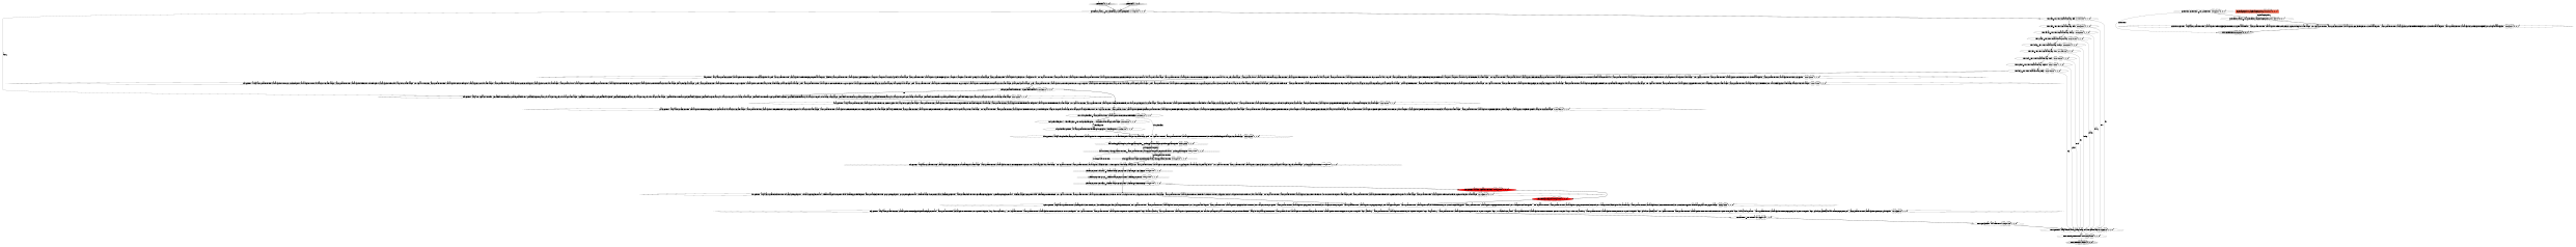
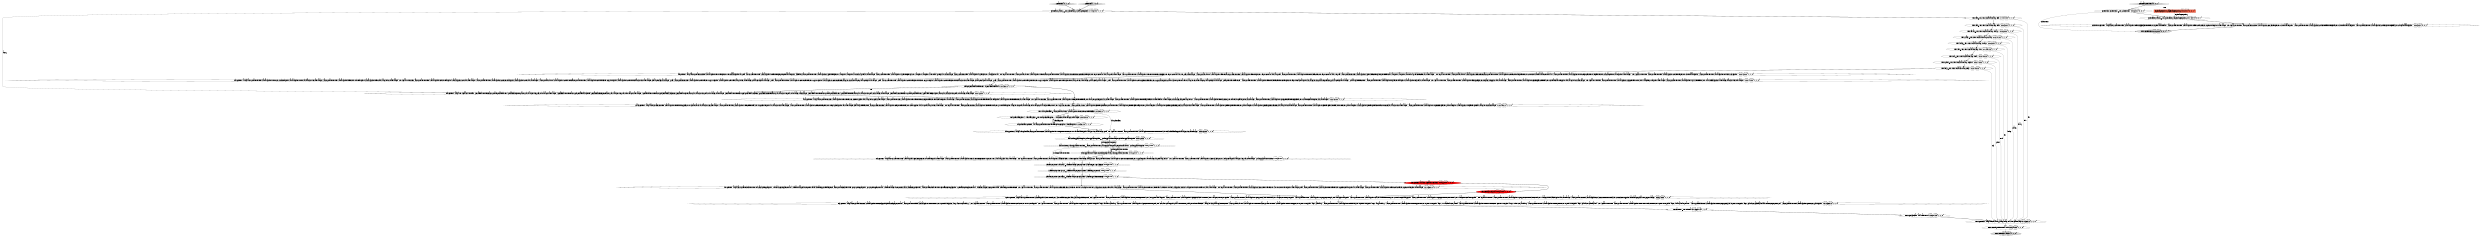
  digraph {
    node [fillcolor=white shape=ellipse style=filled]
    edge [style=bold]
    n1 [label="SidePaneComponent webSearch = sidePaneManager.getComponent(SidePaneType.WEB_SEARCH)@@@30@@@['1', '1', '0']"]
    n2 [label="SidePaneComponent groups = sidePaneManager.getComponent(SidePaneType.GROUPS)@@@31@@@['1', '1', '0']"]
    n3 [label="SidePaneComponent openOffice = sidePaneManager.getComponent(SidePaneType.OPEN_OFFICE)@@@32@@@['1', '1', '0']"]
    n4 [label="menu.getStyleClass().add(\"mainMenu\")@@@37@@@['1', '1', '0']"]
    n5 [label="menu.getMenus().addAll(file,edit,library,quality,lookup,tools,view,options,help)@@@38@@@['1', '1', '0']"]
    n6 [label="menu.setUseSystemMenuBar(true)@@@39@@@['1', '1', '0']"]
    n7 [label="tools.getItems().addAll(factory.createMenuItem(StandardActions.PARSE_LATEX,new ParseLatexAction(stateManager)),factory.createMenuItem(StandardActions.NEW_SUB_LIBRARY_FROM_AUX,new NewSubLibraryAction(this,stateManager)),new SeparatorMenuItem(),factory.createMenuItem(StandardActions.WRITE_XMP,new WriteXMPAction(stateManager,dialogService)),factory.createMenuItem(StandardActions.COPY_LINKED_FILES,new CopyFilesAction(stateManager,this.getDialogService())),new SeparatorMenuItem(),factory.createMenuItem(StandardActions.SEND_AS_EMAIL,new SendAsEMailAction(dialogService,prefs,stateManager)),pushToApplicationMenuItem)@@@29@@@['1', '1', '0']"]
    n8 [fillcolor=red label="view.getItems().add(new SeparatorMenuItem())@@@33@@@['1', '0', '0']"]
    n9 [label="view.getItems().addAll(factory.createCheckMenuItem(webSearch.getToggleAction(),webSearch.getToggleCommand(),sidePaneManager.isComponentVisible(SidePaneType.WEB_SEARCH)),factory.createCheckMenuItem(groups.getToggleAction(),groups.getToggleCommand(),sidePaneManager.isComponentVisible(SidePaneType.GROUPS)),factory.createCheckMenuItem(openOffice.getToggleAction(),openOffice.getToggleCommand(),sidePaneManager.isComponentVisible(SidePaneType.OPEN_OFFICE)),new SeparatorMenuItem(),factory.createMenuItem(StandardActions.NEXT_PREVIEW_STYLE,new PreviewSwitchAction(PreviewSwitchAction.Direction.NEXT,this,stateManager)),factory.createMenuItem(StandardActions.PREVIOUS_PREVIEW_STYLE,new PreviewSwitchAction(PreviewSwitchAction.Direction.PREVIOUS,this,stateManager)),new SeparatorMenuItem(),factory.createMenuItem(StandardActions.SHOW_PDF_VIEWER,new ShowDocumentViewerAction(stateManager,prefs)),factory.createMenuItem(StandardActions.EDIT_ENTRY,new OpenEntryEditorAction(this,stateManager)),factory.createMenuItem(StandardActions.OPEN_CONSOLE,new OpenConsoleAction(stateManager)))@@@33@@@['0', '1', '0']"]
    n10 [fillcolor=red label="view.setOnShowing(null)@@@34@@@['1', '0', '0']"]
    n11 [label="options.getItems().addAll(factory.createMenuItem(StandardActions.SHOW_PREFS,new ShowPreferencesAction(this,Globals.TASK_EXECUTOR)),new SeparatorMenuItem(),factory.createMenuItem(StandardActions.SETUP_GENERAL_FIELDS,new SetupGeneralFieldsAction()),factory.createMenuItem(StandardActions.MANAGE_CUSTOM_IMPORTS,new ManageCustomImportsAction()),factory.createMenuItem(StandardActions.MANAGE_CUSTOM_EXPORTS,new ManageCustomExportsAction()),factory.createMenuItem(StandardActions.MANAGE_JOURNALS,new ManageJournalsAction()),factory.createMenuItem(StandardActions.CUSTOMIZE_KEYBINDING,new CustomizeKeyBindingAction()),factory.createMenuItem(StandardActions.MANAGE_PROTECTED_TERMS,new ManageProtectedTermsAction()),new SeparatorMenuItem(),factory.createMenuItem(StandardActions.MANAGE_CONTENT_SELECTORS,new ManageContentSelectorAction(this,stateManager)),factory.createMenuItem(StandardActions.CUSTOMIZE_ENTRY_TYPES,new CustomizeEntryAction(stateManager,Globals.entryTypesManager)))@@@34@@@['1', '1', '0']"]
    n12 [label="lookup.getItems().addAll(lookupIdentifiers,factory.createMenuItem(StandardActions.DOWNLOAD_FULL_TEXT,new DownloadFullTextAction(dialogService,stateManager,prefs)),new SeparatorMenuItem(),factory.createMenuItem(StandardActions.FIND_UNLINKED_FILES,new FindUnlinkedFilesAction(dialogService,stateManager)))@@@25@@@['1', '1', '0']"]
    n13 [label="final PushToApplicationAction pushToApplicationAction = pushToApplicationsManager.getPushToApplicationAction()@@@26@@@['1', '1', '0']"]
    n14 [label="final MenuItem pushToApplicationMenuItem = factory.createMenuItem(pushToApplicationAction.getActionInformation(),pushToApplicationAction)@@@27@@@['1', '1', '0']"]
    n15 [label="contextMenu.getItems().addAll(factory.createMenuItem(StandardActions.OPEN_DATABASE_FOLDER,new OpenDatabaseFolder()),factory.createMenuItem(StandardActions.OPEN_CONSOLE,new OpenConsoleAction(stateManager)),new SeparatorMenuItem(),factory.createMenuItem(StandardActions.CLOSE_LIBRARY,new CloseDatabaseAction()),factory.createMenuItem(StandardActions.CLOSE_OTHER_LIBRARIES,new CloseOthersDatabaseAction()),factory.createMenuItem(StandardActions.CLOSE_ALL_LIBRARIES,new CloseAllDatabaseAction()))@@@5@@@['0', '0', '1']"]
    n16 [fillcolor=lightgray label="return contextMenu@@@6@@@['0', '0', '1']"]
    n17 [fillcolor=lightgray label="return menu@@@40@@@['1', '1', '0']"]
    n18 [label="Menu lookup = new Menu(Localization.lang(\"Lookup\"))@@@8@@@['1', '1', '0']"]
    n19 [label="Menu view = new Menu(Localization.lang(\"View\"))@@@9@@@['1', '1', '0']"]
    n20 [label="Menu tools = new Menu(Localization.lang(\"Tools\"))@@@10@@@['1', '1', '0']"]
    n21 [label="Menu edit = new Menu(Localization.lang(\"Edit\"))@@@5@@@['1', '1', '0']"]
    n22 [label="Menu library = new Menu(Localization.lang(\"Library\"))@@@6@@@['1', '1', '0']"]
    n23 [label="Menu quality = new Menu(Localization.lang(\"Quality\"))@@@7@@@['1', '1', '0']"]
    n24 [label="ActionFactory factory = new ActionFactory(keyBindingRepository)@@@4@@@['0', '0', '1']"]
    n25 [label="LookupIdentifierAction<?> identifierAction = new LookupIdentifierAction<>(this,fetcher,stateManager,undoManager)@@@22@@@['1', '1', '0']"]
    n26 [label="lookupIdentifiers.getItems().add(factory.createMenuItem(identifierAction.getAction(),identifierAction))@@@23@@@['1', '1', '0']"]
    n27 [label="ContextMenu contextMenu = new ContextMenu()@@@3@@@['0', '0', '1']"]
    n28 [label="pushToApplicationsManager.registerReconfigurable(pushToApplicationMenuItem)@@@28@@@['1', '1', '0']"]
    n29 [label="Menu options = new Menu(Localization.lang(\"Options\"))@@@11@@@['1', '1', '0']"]
    n30 [label="Menu help = new Menu(Localization.lang(\"Help\"))@@@12@@@['1', '1', '0']"]
    n31 [label="file.getItems().addAll(factory.createMenuItem(StandardActions.NEW_LIBRARY,new NewDatabaseAction(this,prefs)),factory.createMenuItem(StandardActions.OPEN_LIBRARY,getOpenDatabaseAction()),fileHistory,factory.createMenuItem(StandardActions.SAVE_LIBRARY,new SaveAction(SaveAction.SaveMethod.SAVE,this,stateManager)),factory.createMenuItem(StandardActions.SAVE_LIBRARY_AS,new SaveAction(SaveAction.SaveMethod.SAVE_AS,this,stateManager)),factory.createMenuItem(StandardActions.SAVE_ALL,new SaveAllAction(this)),new SeparatorMenuItem(),factory.createSubMenu(StandardActions.IMPORT,factory.createMenuItem(StandardActions.IMPORT_INTO_CURRENT_LIBRARY,new ImportCommand(this,false,prefs,stateManager)),factory.createMenuItem(StandardActions.IMPORT_INTO_NEW_LIBRARY,new ImportCommand(this,true,prefs,stateManager))),factory.createSubMenu(StandardActions.EXPORT,factory.createMenuItem(StandardActions.EXPORT_ALL,new ExportCommand(this,false,prefs)),factory.createMenuItem(StandardActions.EXPORT_SELECTED,new ExportCommand(this,true,prefs)),factory.createMenuItem(StandardActions.SAVE_SELECTED_AS_PLAIN_BIBTEX,new SaveAction(SaveAction.SaveMethod.SAVE_SELECTED,this,stateManager))),new SeparatorMenuItem(),factory.createSubMenu(StandardActions.REMOTE_DB,factory.createMenuItem(StandardActions.CONNECT_TO_SHARED_DB,new ConnectToSharedDatabaseCommand(this)),factory.createMenuItem(StandardActions.PULL_CHANGES_FROM_SHARED_DB,new PullChangesFromSharedAction(stateManager))),new SeparatorMenuItem(),factory.createMenuItem(StandardActions.CLOSE_LIBRARY,new CloseDatabaseAction()),factory.createMenuItem(StandardActions.QUIT,new CloseAction()))@@@13@@@['1', '1', '0']"]
    n32 [label="library.getItems().addAll(factory.createMenuItem(StandardActions.NEW_ENTRY,new NewEntryAction(this,dialogService,prefs,stateManager)),factory.createMenuItem(StandardActions.NEW_ENTRY_FROM_PLAIN_TEXT,new ExtractBibtexAction(stateManager)),factory.createMenuItem(StandardActions.DELETE_ENTRY,new EditAction(StandardActions.DELETE_ENTRY,this,stateManager)),new SeparatorMenuItem(),factory.createMenuItem(StandardActions.LIBRARY_PROPERTIES,new LibraryPropertiesAction(this,stateManager)),factory.createMenuItem(StandardActions.EDIT_PREAMBLE,new PreambleEditor(stateManager,undoManager,this.getDialogService())),factory.createMenuItem(StandardActions.EDIT_STRINGS,new BibtexStringEditorAction(stateManager)),factory.createMenuItem(StandardActions.MANAGE_CITE_KEY_PATTERNS,new CitationKeyPatternAction(this,stateManager)))@@@18@@@['1', '1', '0']"]
    n33 [label="quality.getItems().addAll(factory.createMenuItem(StandardActions.FIND_DUPLICATES,new DuplicateSearch(this,dialogService,stateManager)),factory.createMenuItem(StandardActions.MERGE_ENTRIES,new MergeEntriesAction(this,dialogService,stateManager)),factory.createMenuItem(StandardActions.CHECK_INTEGRITY,new IntegrityCheckAction(this,stateManager,Globals.TASK_EXECUTOR)),factory.createMenuItem(StandardActions.CLEANUP_ENTRIES,new CleanupAction(this,this.prefs,dialogService,stateManager)),new SeparatorMenuItem(),factory.createMenuItem(StandardActions.SET_FILE_LINKS,new AutoLinkFilesAction(dialogService,prefs,stateManager,undoManager,Globals.TASK_EXECUTOR)),new SeparatorMenuItem(),factory.createSubMenu(StandardActions.ABBREVIATE,factory.createMenuItem(StandardActions.ABBREVIATE_DEFAULT,new AbbreviateAction(StandardActions.ABBREVIATE_DEFAULT,this,dialogService,stateManager)),factory.createMenuItem(StandardActions.ABBREVIATE_MEDLINE,new AbbreviateAction(StandardActions.ABBREVIATE_MEDLINE,this,dialogService,stateManager)),factory.createMenuItem(StandardActions.ABBREVIATE_SHORTEST_UNIQUE,new AbbreviateAction(StandardActions.ABBREVIATE_SHORTEST_UNIQUE,this,dialogService,stateManager))),factory.createMenuItem(StandardActions.UNABBREVIATE,new AbbreviateAction(StandardActions.UNABBREVIATE,this,dialogService,stateManager)))@@@19@@@['1', '1', '0']"]
    n34 [label="Menu lookupIdentifiers = factory.createSubMenu(StandardActions.LOOKUP_DOC_IDENTIFIER)@@@20@@@['1', '1', '0']"]
    n35 [label="prefs.getSpecialFieldsPreferences().isSpecialFieldsEnabled()@@@15@@@['1', '1', '0']" shape=diamond]
    n36 [label="edit.getItems().addAll(new SeparatorMenuItem(),SpecialFieldMenuItemFactory.createSpecialFieldMenu(SpecialField.RANKING,factory,this,dialogService,prefs,undoManager,stateManager),SpecialFieldMenuItemFactory.getSpecialFieldSingleItem(SpecialField.RELEVANCE,factory,this,dialogService,prefs,undoManager,stateManager),SpecialFieldMenuItemFactory.getSpecialFieldSingleItem(SpecialField.QUALITY,factory,this,dialogService,prefs,undoManager,stateManager),SpecialFieldMenuItemFactory.getSpecialFieldSingleItem(SpecialField.PRINTED,factory,this,dialogService,prefs,undoManager,stateManager),SpecialFieldMenuItemFactory.createSpecialFieldMenu(SpecialField.PRIORITY,factory,this,dialogService,prefs,undoManager,stateManager),SpecialFieldMenuItemFactory.createSpecialFieldMenu(SpecialField.READ_STATUS,factory,this,dialogService,prefs,undoManager,stateManager))@@@16@@@['1', '1', '0']"]
    n37 [label="help.getItems().addAll(factory.createMenuItem(StandardActions.HELP,HelpAction.getMainHelpPageCommand()),factory.createMenuItem(StandardActions.OPEN_FORUM,new OpenBrowserAction(\"http://discourse.jabref.org/\")),new SeparatorMenuItem(),factory.createMenuItem(StandardActions.ERROR_CONSOLE,new ErrorConsoleAction()),new SeparatorMenuItem(),factory.createMenuItem(StandardActions.DONATE,new OpenBrowserAction(\"https://donations.jabref.org\")),factory.createMenuItem(StandardActions.SEARCH_FOR_UPDATES,new SearchForUpdateAction(Globals.BUILD_INFO,prefs.getVersionPreferences(),dialogService,Globals.TASK_EXECUTOR)),factory.createSubMenu(StandardActions.WEB_MENU,factory.createMenuItem(StandardActions.OPEN_WEBPAGE,new OpenBrowserAction(\"https://jabref.org/\")),factory.createMenuItem(StandardActions.OPEN_BLOG,new OpenBrowserAction(\"https://blog.jabref.org/\")),factory.createMenuItem(StandardActions.OPEN_FACEBOOK,new OpenBrowserAction(\"https://www.facebook.com/JabRef/\")),factory.createMenuItem(StandardActions.OPEN_TWITTER,new OpenBrowserAction(\"https://twitter.com/jabref_org\")),factory.createMenuItem(StandardActions.OPEN_GITHUB,new OpenBrowserAction(\"https://github.com/JabRef/jabref\")),new SeparatorMenuItem(),factory.createMenuItem(StandardActions.OPEN_DEV_VERSION_LINK,new OpenBrowserAction(\"https://builds.jabref.org/master/\")),factory.createMenuItem(StandardActions.OPEN_CHANGELOG,new OpenBrowserAction(\"https://github.com/JabRef/jabref/blob/master/CHANGELOG.md\"))),factory.createMenuItem(StandardActions.ABOUT,new AboutAction()))@@@35@@@['1', '1', '0']"]
+   n38 [fillcolor=lightgray label="createTabContextMenu['0', '0', '1']" shape=diamond]
    n39 [fillcolor=tomato label="KeyBindingRepository keyBindingRepository@@@2@@@['0', '0', '1']" shape=box]
    n40 [label="MenuBar menu = new MenuBar()@@@36@@@['1', '1', '0']"]
    n41 [fillcolor=lightgray label="createMenu['0', '1', '0']" shape=diamond]
    n42 [label="ActionFactory factory = new ActionFactory(Globals.getKeyPrefs())@@@3@@@['1', '1', '0']"]
    n43 [label="Menu file = new Menu(Localization.lang(\"File\"))@@@4@@@['1', '1', '0']"]
    n44 [label="edit.getItems().addAll(factory.createMenuItem(StandardActions.UNDO,new UndoRedoAction(StandardActions.UNDO,this,dialogService,stateManager)),factory.createMenuItem(StandardActions.REDO,new UndoRedoAction(StandardActions.REDO,this,dialogService,stateManager)),new SeparatorMenuItem(),factory.createMenuItem(StandardActions.CUT,new EditAction(StandardActions.CUT,this,stateManager)),factory.createMenuItem(StandardActions.COPY,new EditAction(StandardActions.COPY,this,stateManager)),factory.createSubMenu(StandardActions.COPY_MORE,factory.createMenuItem(StandardActions.COPY_TITLE,new CopyMoreAction(StandardActions.COPY_TITLE,dialogService,stateManager,Globals.getClipboardManager(),prefs)),factory.createMenuItem(StandardActions.COPY_KEY,new CopyMoreAction(StandardActions.COPY_KEY,dialogService,stateManager,Globals.getClipboardManager(),prefs)),factory.createMenuItem(StandardActions.COPY_CITE_KEY,new CopyMoreAction(StandardActions.COPY_CITE_KEY,dialogService,stateManager,Globals.getClipboardManager(),prefs)),factory.createMenuItem(StandardActions.COPY_KEY_AND_TITLE,new CopyMoreAction(StandardActions.COPY_KEY_AND_TITLE,dialogService,stateManager,Globals.getClipboardManager(),prefs)),factory.createMenuItem(StandardActions.COPY_KEY_AND_LINK,new CopyMoreAction(StandardActions.COPY_KEY_AND_LINK,dialogService,stateManager,Globals.getClipboardManager(),prefs)),factory.createMenuItem(StandardActions.COPY_CITATION_PREVIEW,new CopyCitationAction(CitationStyleOutputFormat.HTML,dialogService,stateManager,Globals.getClipboardManager(),prefs.getPreviewPreferences())),factory.createMenuItem(StandardActions.EXPORT_SELECTED_TO_CLIPBOARD,new ExportToClipboardAction(this,dialogService,Globals.exportFactory,Globals.getClipboardManager(),Globals.TASK_EXECUTOR))),factory.createMenuItem(StandardActions.PASTE,new EditAction(StandardActions.PASTE,this,stateManager)),new SeparatorMenuItem(),factory.createMenuItem(StandardActions.REPLACE_ALL,new ReplaceStringAction(this,stateManager)),factory.createMenuItem(StandardActions.GENERATE_CITE_KEYS,new GenerateCitationKeyAction(this,dialogService,stateManager)),new SeparatorMenuItem(),factory.createMenuItem(StandardActions.MANAGE_KEYWORDS,new ManageKeywordsAction(stateManager)),factory.createMenuItem(StandardActions.MASS_SET_FIELDS,new MassSetFieldsAction(stateManager,dialogService,undoManager)))@@@14@@@['1', '1', '0']"]
    n45 [fillcolor=lightgray label="createMenu['1', '0', '0']" shape=diamond]
    n1 -> n2
    n2 -> n3
    n3 -> n8
    n3 -> n9
    n4 -> n5
    n5 -> n6
    n6 -> n17 [style=solid]
    n7 -> n1
    n8 -> n10
    n9 -> n11
    n10 -> n11
    n11 -> n37
    n12 -> n13
    n13 -> n14
    n13 -> n14 [label=pushToApplicationAction style=solid]
    n14 -> n7 [label=pushToApplicationMenuItem style=solid]
    n14 -> n28
    n14 -> n28 [label=pushToApplicationMenuItem style=solid]
    n15 -> n16
    n18 -> n5 [label=lookup style=solid]
    n18 -> n19
    n19 -> n5 [label=view style=solid]
    n19 -> n20
    n20 -> n5 [label=tools style=solid]
    n20 -> n29
    n21 -> n5 [label=edit style=solid]
    n21 -> n22
    n22 -> n5 [label=library style=solid]
    n22 -> n23
    n23 -> n5 [label=quality style=solid]
    n23 -> n18
    n24 -> n15
    n25 -> n26 [label=identifierAction style=solid]
    n25 -> n26
    n26 -> n12
    n26 -> n25
    n27 -> n16 [label=contextMenu style=solid]
    n27 -> n24
    n28 -> n7
    n29 -> n5 [label=options style=solid]
    n29 -> n30
    n30 -> n5 [label=help style=solid]
    n30 -> n31
    n31 -> n44
    n32 -> n33
    n33 -> n34
    n34 -> n12 [label=lookupIdentifiers style=solid]
    n34 -> n25
    n35 -> n32
    n35 -> n36 [label=true style=dotted]
    n35 -> n36
    n36 -> n32
    n37 -> n40
+   n38 -> n27
+   n38 -> n39 [label=true style=dotted]
    n39 -> n24 [label=keyBindingRepository style=solid]
    n40 -> n4
    n41 -> n42
    n42 -> n36 [label=factory style=solid]
    n42 -> n43
    n43 -> n5 [label=file style=solid]
    n43 -> n21
    n44 -> n35
    n45 -> n42
  }
